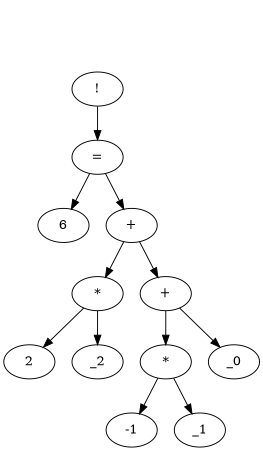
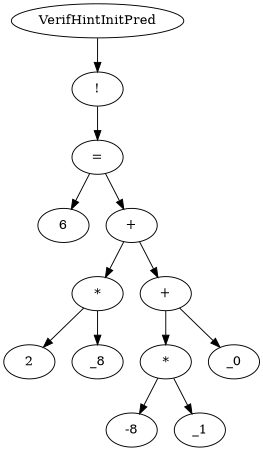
  digraph {
+   n1 [label=VerifHintInitPred]
    n2 [label="!"]
    n3 [label="="]
    n4 [label=6]
    n5 [label="+"]
    n6 [label="*"]
    n7 [label="+"]
    n8 [label=2]
-   n9 [label=_2]
+   n9 [label=_8]
    n10 [label="*"]
    n11 [label=_0]
-   n12 [label=-1]
+   n12 [label=-8]
    n13 [label=_1]
+   n1 -> n2
    n2 -> n3
    n3 -> n4
    n3 -> n5
    n5 -> n6
    n5 -> n7
    n6 -> n8
    n6 -> n9
    n7 -> n10
    n7 -> n11
    n10 -> n12
    n10 -> n13
  }
